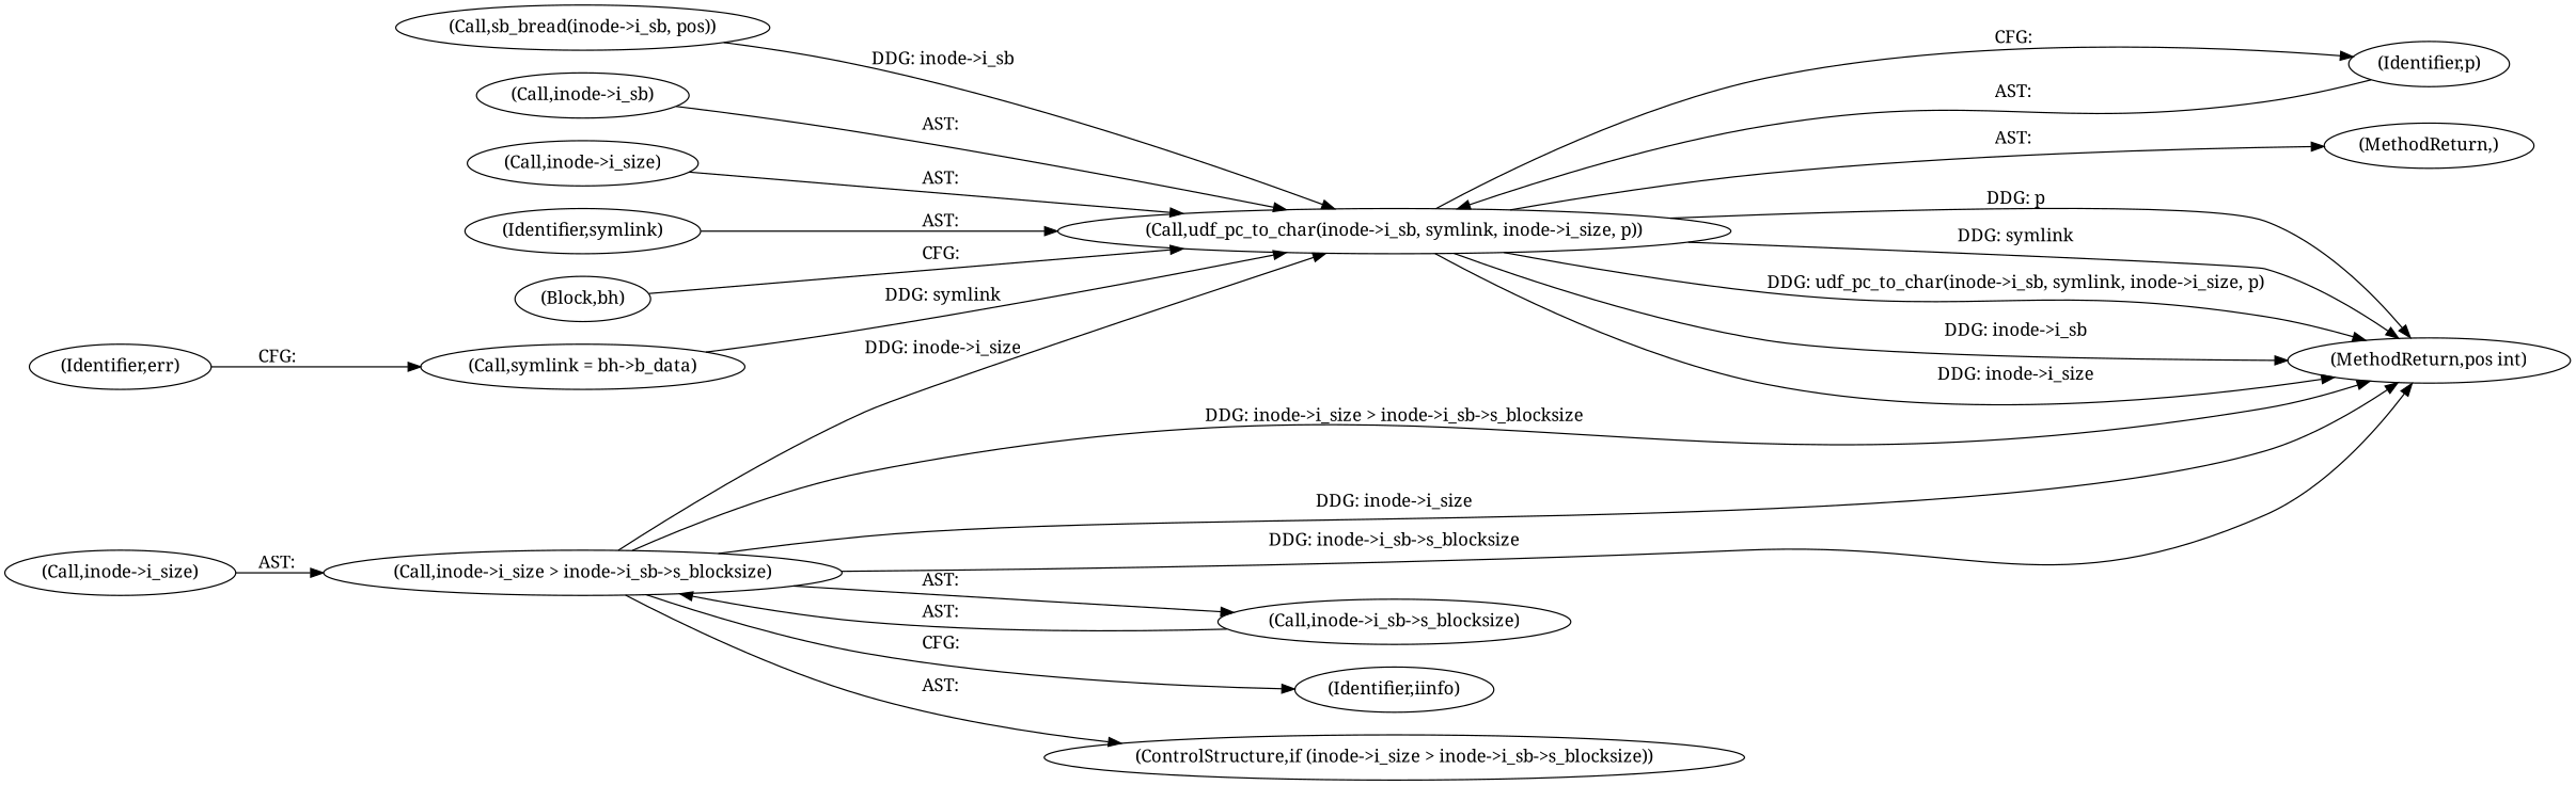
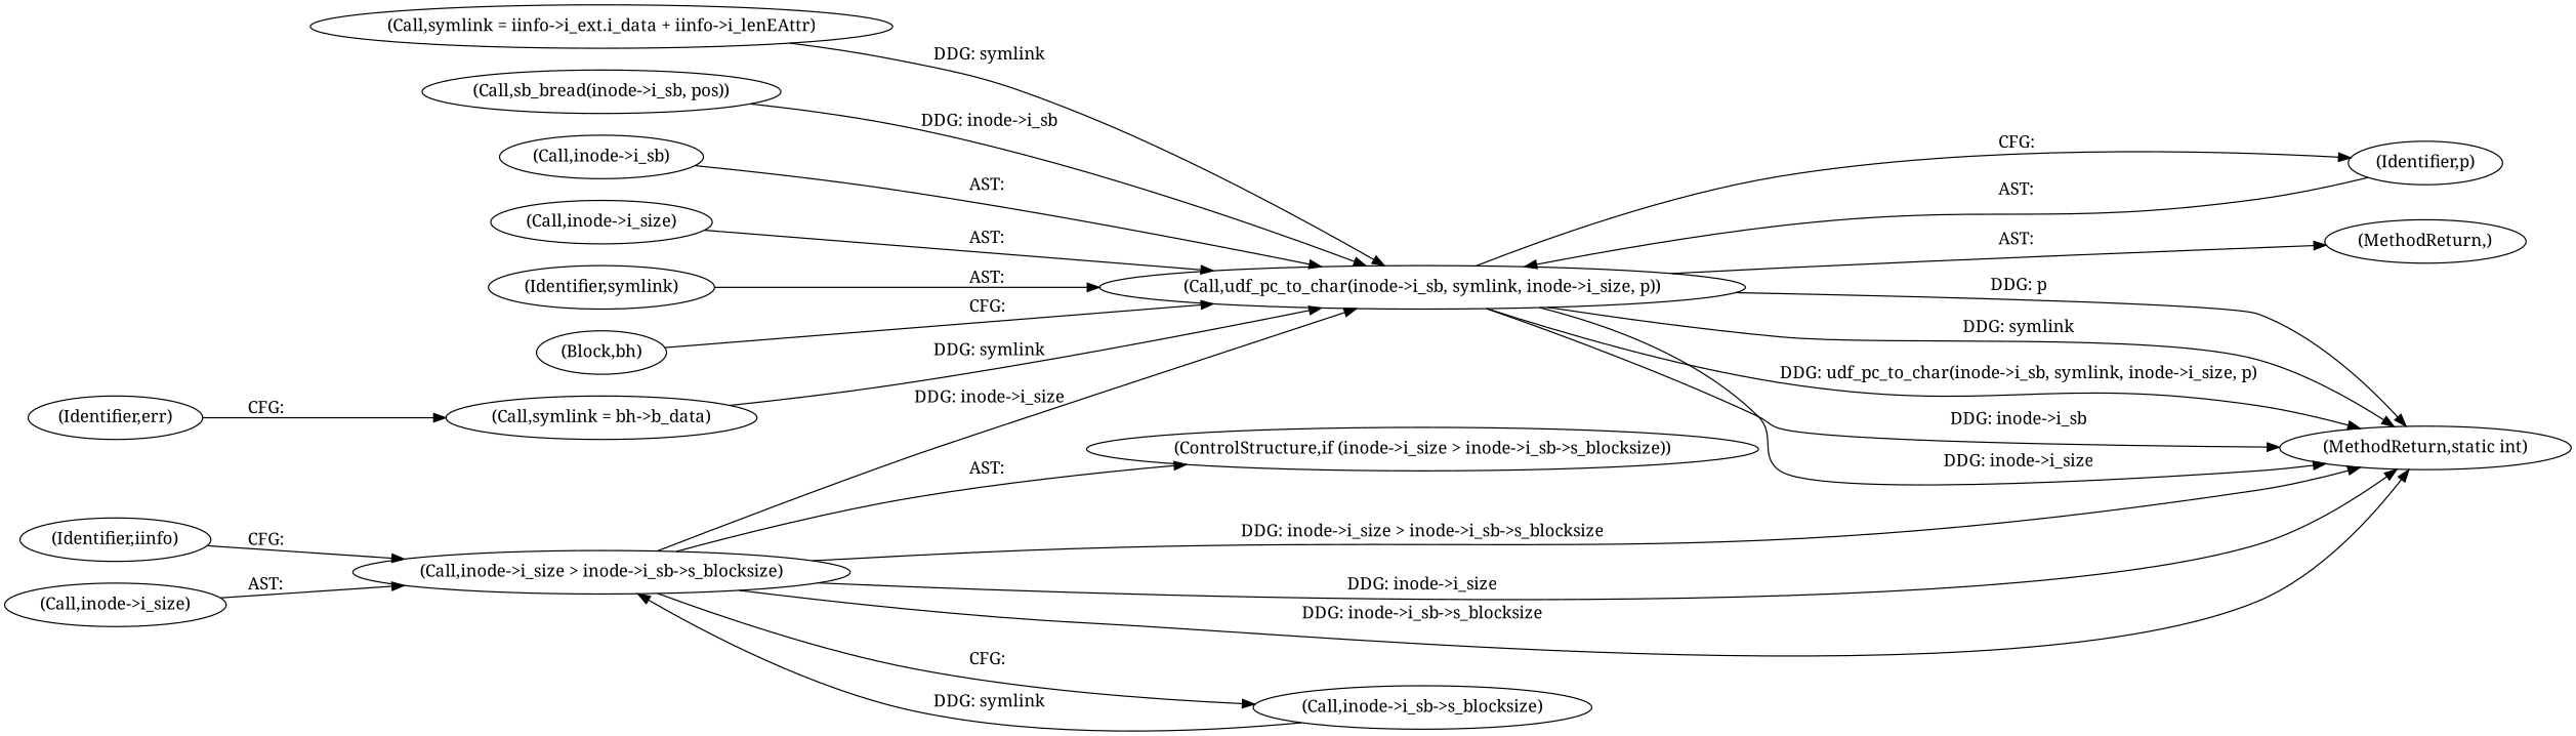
  digraph {
    fontname="Noto Serif"
    rankdir=LR
    node [fontname="Noto Serif"]
    edge [fontname="Noto Serif"]
    n1 [label="(Call,inode->i_size > inode->i_sb->s_blocksize)"]
    n2 [label="(Call,udf_pc_to_char(inode->i_sb, symlink, inode->i_size, p))"]
    n3 [label="(ControlStructure,if (inode->i_size > inode->i_sb->s_blocksize))"]
-   n4 [label="(MethodReturn,pos int)"]
+   n4 [label="(MethodReturn,static int)"]
    n5 [label="(Call,inode->i_sb->s_blocksize)"]
    n6 [label="(Identifier,p)"]
    n7 [label="(MethodReturn,)"]
+   n8 [label="(Call,symlink = iinfo->i_ext.i_data + iinfo->i_lenEAttr)"]
    n9 [label="(Call,sb_bread(inode->i_sb, pos))"]
    n10 [label="(Identifier,iinfo)"]
    n11 [label="(Call,inode->i_sb)"]
    n12 [label="(Call,inode->i_size)"]
    n13 [label="(Identifier,symlink)"]
    n14 [label="(Block,bh)"]
    n15 [label="(Call,inode->i_size)"]
    n16 [label="(Identifier,err)"]
    n17 [label="(Call,symlink = bh->b_data)"]
    n1 -> n2 [label="DDG: inode->i_size"]
    n1 -> n3 [label="AST: "]
    n1 -> n4 [label="DDG: inode->i_size > inode->i_sb->s_blocksize"]
    n1 -> n4 [label="DDG: inode->i_size"]
    n1 -> n4 [label="DDG: inode->i_sb->s_blocksize"]
-   n1 -> n5 [label="AST: "]
+   n1 -> n5 [label="CFG: "]
    n2 -> n4 [label="DDG: p"]
    n2 -> n4 [label="DDG: symlink"]
    n2 -> n4 [label="DDG: udf_pc_to_char(inode->i_sb, symlink, inode->i_size, p)"]
    n2 -> n4 [label="DDG: inode->i_sb"]
    n2 -> n4 [label="DDG: inode->i_size"]
    n2 -> n6 [label="CFG: "]
    n2 -> n7 [label="AST: "]
-   n5 -> n1 [label="AST: "]
+   n5 -> n1 [label="DDG: symlink"]
    n6 -> n2 [label="AST: "]
+   n8 -> n2 [label="DDG: symlink"]
    n9 -> n2 [label="DDG: inode->i_sb"]
-   n1 -> n10 [label="CFG: "]
+   n10 -> n1 [label="CFG: "]
    n11 -> n2 [label="AST: "]
    n12 -> n2 [label="AST: "]
    n13 -> n2 [label="AST: "]
    n14 -> n2 [label="CFG: "]
    n15 -> n1 [label="AST: "]
    n16 -> n17 [label="CFG: "]
    n17 -> n2 [label="DDG: symlink"]
  }
